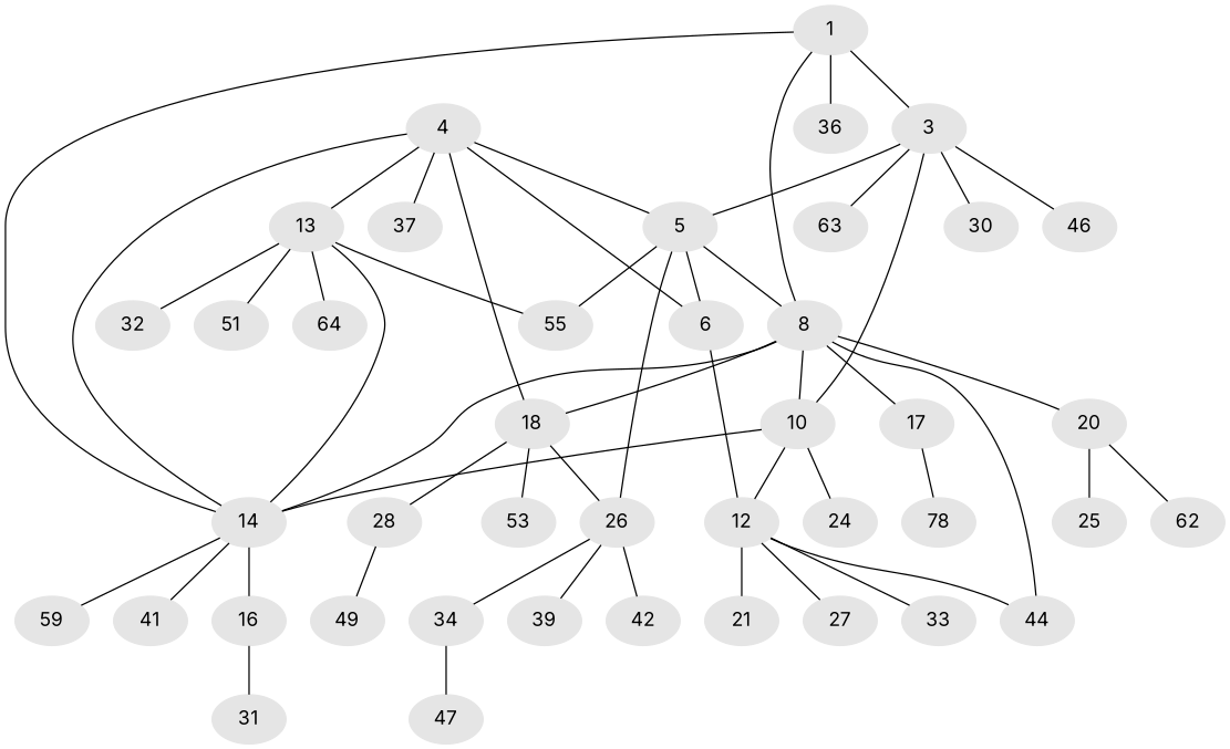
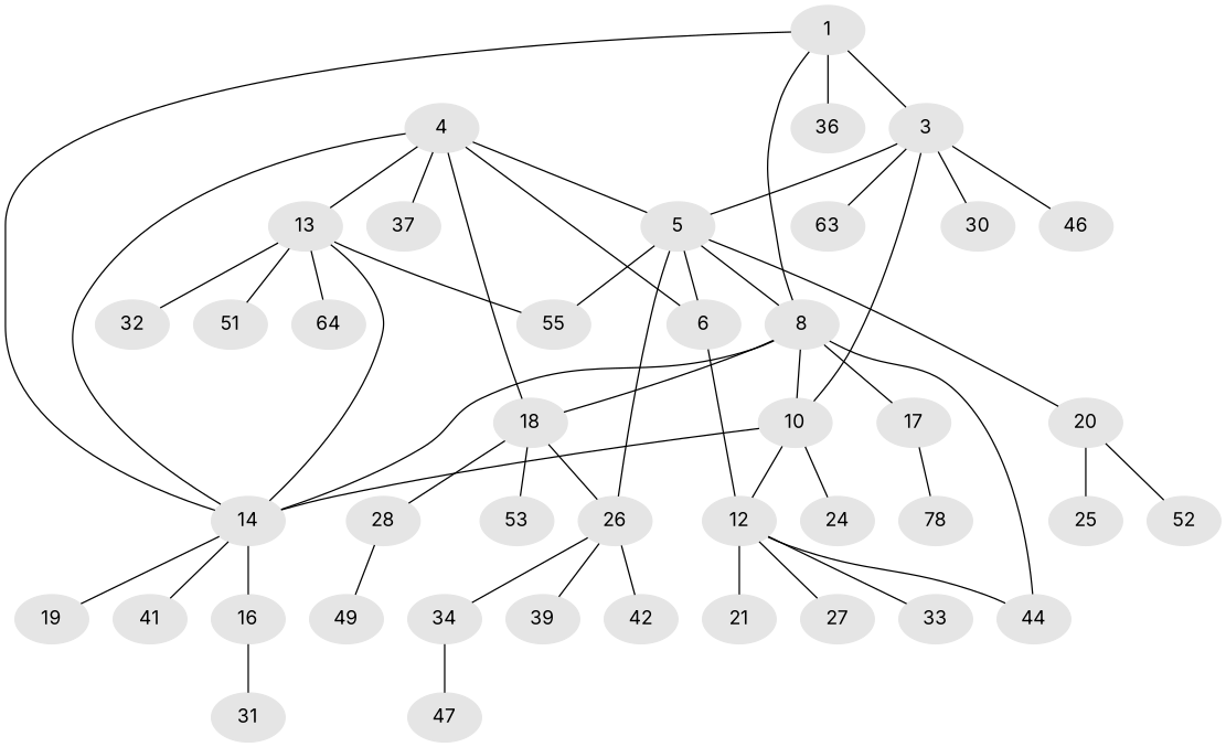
  graph {
    fontname=Inter
    node [color=gray90 fontname=Inter style=filled]
    edge [fontname=Inter]
    1 [super="+2"]
    3 [super="+29"]
    8 [super="+9"]
    14 [super="+15"]
    36
    5 [super="+7"]
    10 [super="+11"]
    30
    46
    63
    18 [super="+65"]
    17 [super="+38"]
    44
    16 [super="+59"]
-   19 [label=59]
+   19
    41 [super="+58"]
    6 [super="+52"]
    20 [super="+35"]
    26 [super="+54"]
    55
    12 [super="+56"]
    24 [super="+45"]
    4 [super="+50"]
    13 [super="+22"]
    37
    32
    51
    64
    28 [super="+60"]
    53
    25 [super="+57"]
-   62
+   62 [label=52]
    34 [super="+61"]
    39
    42
    21
    27
    33
    n39 [label=78]
    31 [super="+43"]
    49
    47
    1 -- 3 [weight=2]
    1 -- 8
    1 -- 14
    1 -- 36
    3 -- 5
    3 -- 10
    3 -- 30
    3 -- 46
    3 -- 63
    8 -- 14
    8 -- 10
    8 -- 18
    8 -- 17
    8 -- 44
    14 -- 16
    14 -- 19
    14 -- 41
    5 -- 8 [weight=2]
    5 -- 6
-   8 -- 20
+   5 -- 20
    5 -- 26
    5 -- 55
    10 -- 14
    10 -- 12 [weight=2]
    10 -- 24
    18 -- 26
    18 -- 28
    18 -- 53
    17 -- n39
    16 -- 31
    6 -- 12
    20 -- 25
    20 -- 62
    26 -- 34
    26 -- 39
    26 -- 42
    12 -- 44
    12 -- 21
    12 -- 27
    12 -- 33
    4 -- 14
    4 -- 5
    4 -- 18
    4 -- 6
    4 -- 13
    4 -- 37
    13 -- 14 [weight=2]
    13 -- 55
    13 -- 32
    13 -- 51
    13 -- 64
    28 -- 49
    34 -- 47
  }
